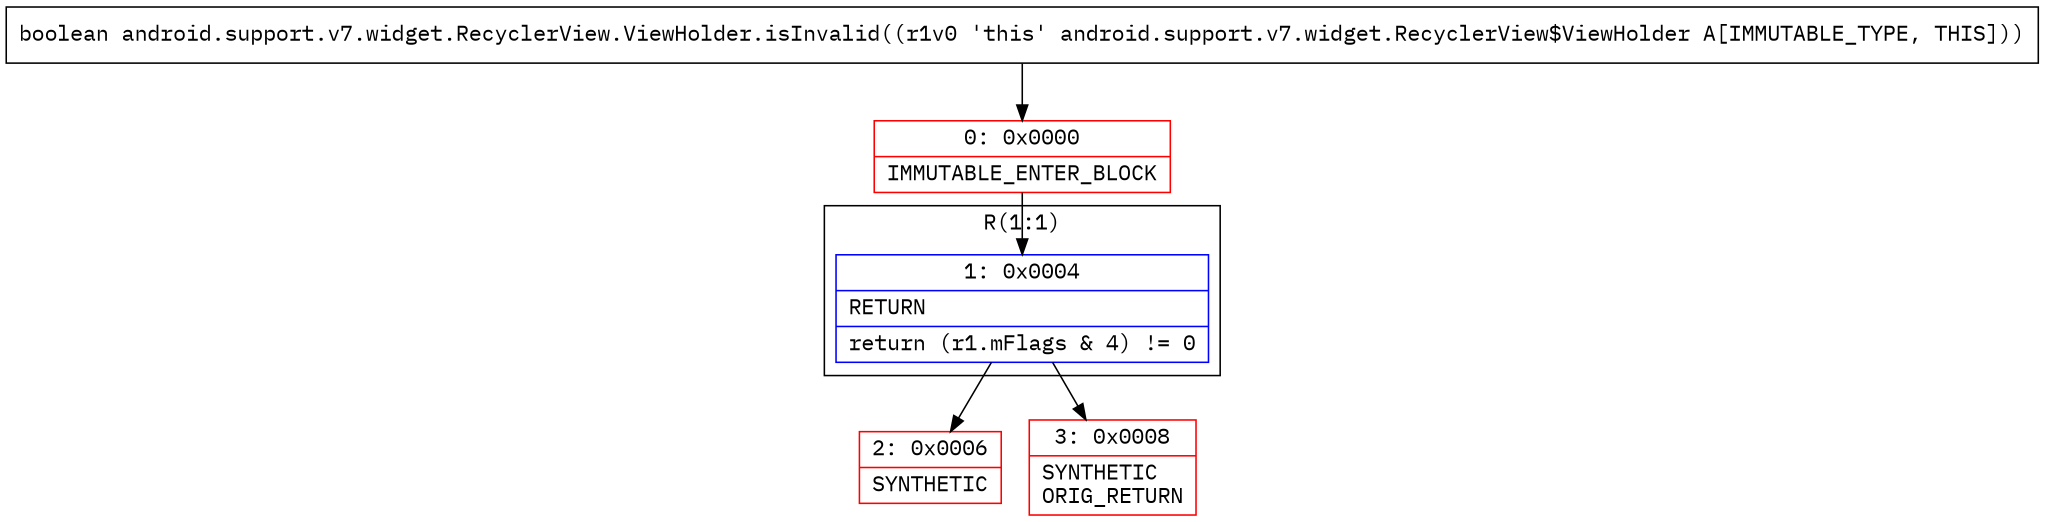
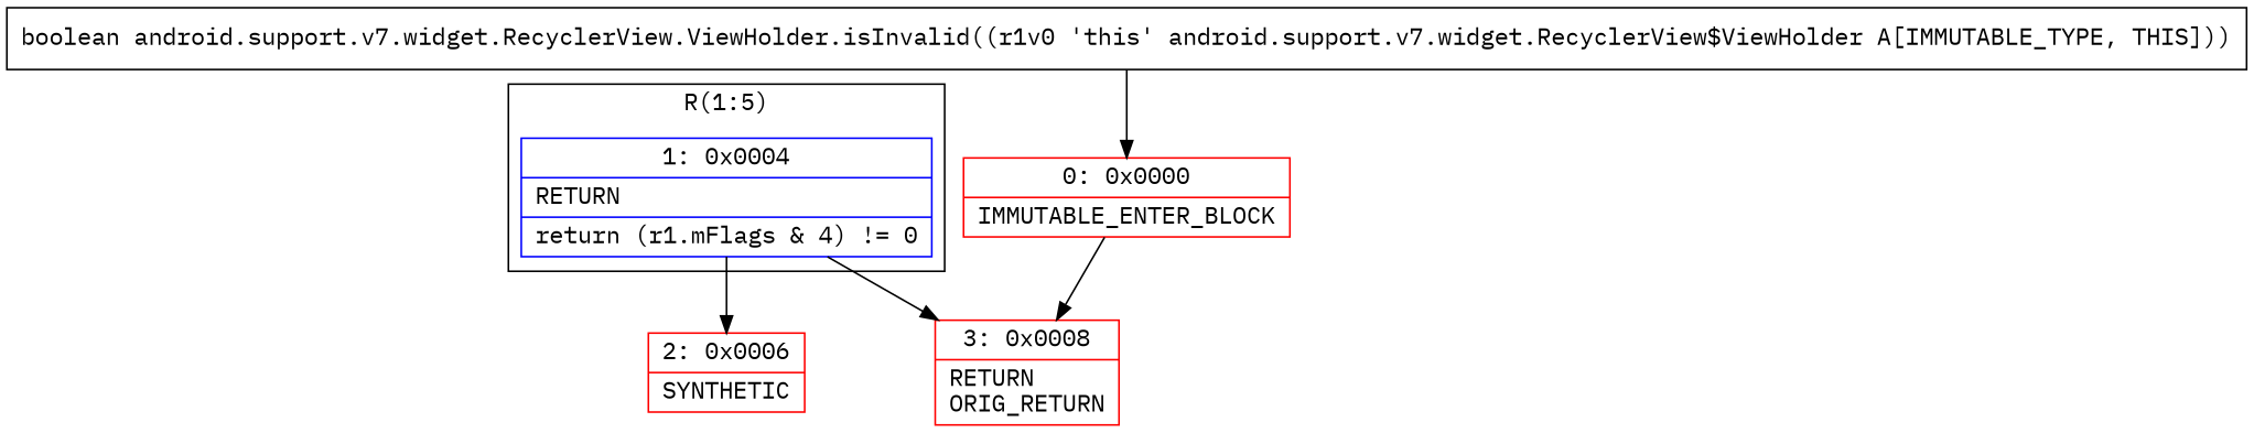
  digraph {
    fontname="IBM Plex Mono"
    node [color=red fontname="IBM Plex Mono" shape=record]
    edge [fontname="IBM Plex Mono"]
    n1 [color=blue label="{1\:\ 0x0004|RETURN\l|return (r1.mFlags & 4) != 0\l}"]
    n2 [label="{2\:\ 0x0006|SYNTHETIC\l}"]
-   n3 [label="{3\:\ 0x0008|SYNTHETIC\lORIG_RETURN\l}"]
+   n3 [label="{3\:\ 0x0008|RETURN\lORIG_RETURN\l}"]
    n4 [label="{0\:\ 0x0000|IMMUTABLE_ENTER_BLOCK\l}"]
    n5 [label="{boolean android.support.v7.widget.RecyclerView.ViewHolder.isInvalid((r1v0 'this' android.support.v7.widget.RecyclerView$ViewHolder A[IMMUTABLE_TYPE, THIS])) }" color=""]
    subgraph cluster_1 {
-     label="R(1:1)"
+     label="R(1:5)"
      n1
    }
    n1 -> n2
    n1 -> n3
-   n4 -> n1
+   n4 -> n3
    n5 -> n4
  }
